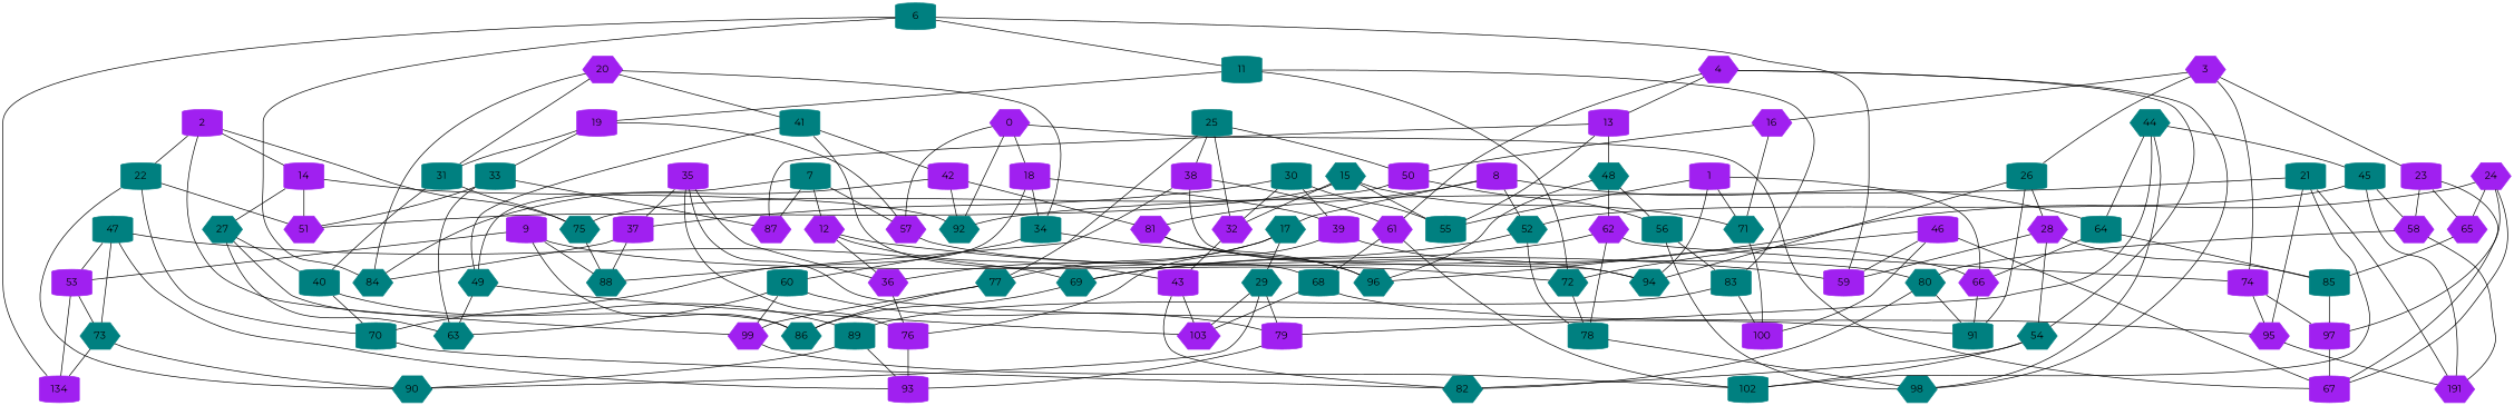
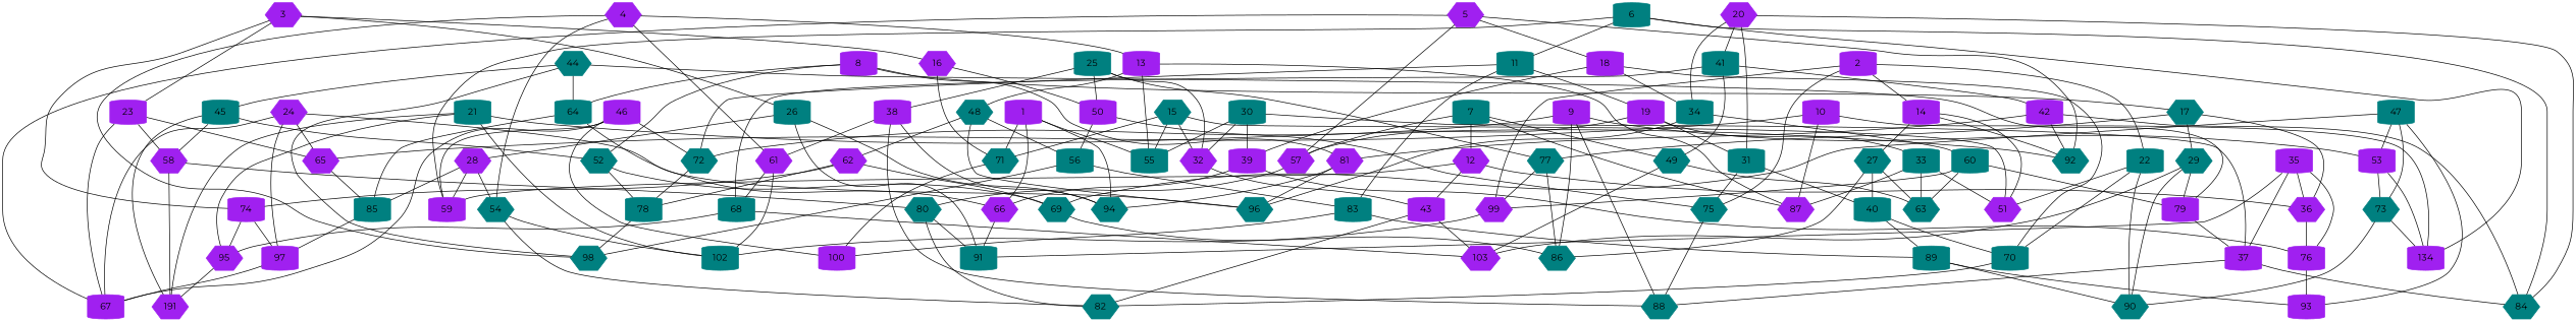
  graph {
    fontname=Montserrat
    node [color=teal fontname=Montserrat shape=cylinder style=filled]
    edge [fontname=Montserrat]
    1 [color=purple]
    55
    66 [color=purple shape=hexagon]
    71 [shape=hexagon]
    94 [shape=hexagon]
    91
    100 [color=purple]
    2 [color=purple]
    14 [color=purple]
    22
    75 [shape=hexagon]
    99 [color=purple shape=hexagon]
    92 [shape=hexagon]
    27 [shape=hexagon]
    51 [color=purple shape=hexagon]
    70
    90 [shape=hexagon]
    88 [shape=hexagon]
    102
    3 [color=purple shape=hexagon]
    16 [color=purple shape=hexagon]
    23 [color=purple]
    26
    74 [color=purple]
    50 [color=purple]
    67 [color=purple]
    65 [color=purple shape=hexagon]
    58 [color=purple shape=hexagon]
    28 [color=purple shape=hexagon]
    95 [color=purple shape=hexagon]
    97 [color=purple]
    4 [color=purple shape=hexagon]
    13 [color=purple]
    54 [shape=hexagon]
    61 [color=purple shape=hexagon]
    98 [shape=hexagon]
    87 [color=purple shape=hexagon]
    48 [shape=hexagon]
    82 [shape=hexagon]
    68
-   5 [color=purple shape=hexagon label=0]
+   5 [color=purple shape=hexagon]
    18 [color=purple]
    57 [color=purple shape=hexagon]
    34
    39 [color=purple]
    80 [shape=hexagon]
    6
    11
    59 [color=purple]
    84 [shape=hexagon]
    n51 [color=purple label=134]
    72 [shape=hexagon]
    19 [color=purple]
    83
    7
    12 [color=purple shape=hexagon]
    49 [shape=hexagon]
    36 [color=purple shape=hexagon]
    43 [color=purple]
    63 [shape=hexagon]
    103 [color=purple shape=hexagon]
    8 [color=purple]
    17 [shape=hexagon]
    52 [shape=hexagon]
    64
    81 [color=purple shape=hexagon]
    29 [shape=hexagon]
    77 [shape=hexagon]
    69 [shape=hexagon]
    78
    85
    96 [shape=hexagon]
    9 [color=purple]
    53 [color=purple]
    86 [shape=hexagon]
    73 [shape=hexagon]
+   10 [color=purple]
    31
    33
    89
    76 [color=purple]
    56
    62 [color=purple shape=hexagon]
    40
    15 [shape=hexagon]
    32 [color=purple shape=hexagon]
    79 [color=purple]
    60
    20 [color=purple shape=hexagon]
    41
    42 [color=purple]
    21
    n93 [color=purple label=191 shape=hexagon]
    24 [color=purple shape=hexagon]
    25
    38 [color=purple]
    93 [color=purple]
    30
    37 [color=purple]
    35 [color=purple]
    44 [shape=hexagon]
    45
    46 [color=purple]
    47
    1 -- 55
    1 -- 66
    1 -- 71
    1 -- 94
    66 -- 91
    71 -- 100
    2 -- 14
    2 -- 22
    2 -- 75
    2 -- 99
    14 -- 92
    14 -- 27
    14 -- 51
    22 -- 51
    22 -- 70
    22 -- 90
    75 -- 88
    99 -- 102
    27 -- 63
    27 -- 86
    27 -- 40
    70 -- 82
    3 -- 16
    3 -- 23
    3 -- 26
    3 -- 74
    16 -- 71
    16 -- 50
    23 -- 67
    23 -- 65
    23 -- 58
    26 -- 94
    26 -- 91
    26 -- 28
    74 -- 95
    74 -- 97
    50 -- 75
    50 -- 56
    65 -- 85
    58 -- 80
    58 -- n93
    28 -- 54
    28 -- 59
    28 -- 85
    95 -- n93
    97 -- 67
    4 -- 13
    4 -- 54
    4 -- 61
    4 -- 98
    13 -- 55
    13 -- 87
    13 -- 48
    54 -- 102
    54 -- 82
    61 -- 102
    61 -- 68
    48 -- 96
    48 -- 56
    48 -- 62
    68 -- 95
    68 -- 103
    5 -- 92
    5 -- 67
    5 -- 18
    5 -- 57
    18 -- 70
    18 -- 34
    18 -- 39
    57 -- 80
    34 -- 96
    34 -- 60
    39 -- 66
    39 -- 76
    80 -- 91
    80 -- 82
    6 -- 11
    6 -- 59
    6 -- 84
    6 -- n51
    11 -- 72
    11 -- 19
    11 -- 83
    72 -- 78
    19 -- 57
    19 -- 31
    19 -- 33
    83 -- 100
    83 -- 89
    7 -- 87
    7 -- 57
    7 -- 12
    7 -- 49
    12 -- 59
    12 -- 36
    12 -- 43
    49 -- 63
    49 -- 103
    36 -- 76
    43 -- 82
    43 -- 103
    8 -- 17
    8 -- 52
    8 -- 64
    8 -- 81
    17 -- 36
    17 -- 29
    17 -- 77
    52 -- 69
    52 -- 78
    64 -- 66
    64 -- 85
    81 -- 94
    81 -- 96
    29 -- 90
    29 -- 103
    29 -- 79
    77 -- 99
    77 -- 86
    69 -- 86
    78 -- 98
    85 -- 97
    9 -- 88
    9 -- 72
    9 -- 53
    9 -- 86
    53 -- n51
    53 -- 73
    73 -- 90
    73 -- n51
+   10 -- 65
+   10 -- 87
+   10 -- n51
    31 -- 75
    31 -- 40
    33 -- 51
    33 -- 87
    33 -- 63
    89 -- 90
    89 -- 93
    76 -- 93
    56 -- 98
    56 -- 83
    62 -- 74
    62 -- 69
    62 -- 78
    40 -- 70
    40 -- 89
    15 -- 55
    15 -- 71
    15 -- 51
    15 -- 32
    32 -- 43
-   79 -- 93
+   79 -- 37
    60 -- 99
    60 -- 63
    60 -- 79
    20 -- 34
    20 -- 84
    20 -- 31
    20 -- 41
    41 -- 68
    41 -- 49
    41 -- 42
    42 -- 92
    42 -- 84
    42 -- 81
    21 -- 92
    21 -- 102
    21 -- 95
    21 -- n93
    24 -- 67
    24 -- 65
    24 -- 97
    24 -- 96
    25 -- 50
    25 -- 77
    25 -- 32
    25 -- 38
    38 -- 94
    38 -- 88
    38 -- 61
    30 -- 55
    30 -- 39
    30 -- 32
    30 -- 37
    37 -- 88
    37 -- 84
    35 -- 91
    35 -- 36
    35 -- 76
    35 -- 37
    44 -- 98
    44 -- 64
    44 -- 79
    44 -- 45
    45 -- 58
    45 -- 52
    45 -- n93
    46 -- 100
    46 -- 67
    46 -- 59
    46 -- 72
    47 -- 69
    47 -- 53
    47 -- 73
    47 -- 93
  }
